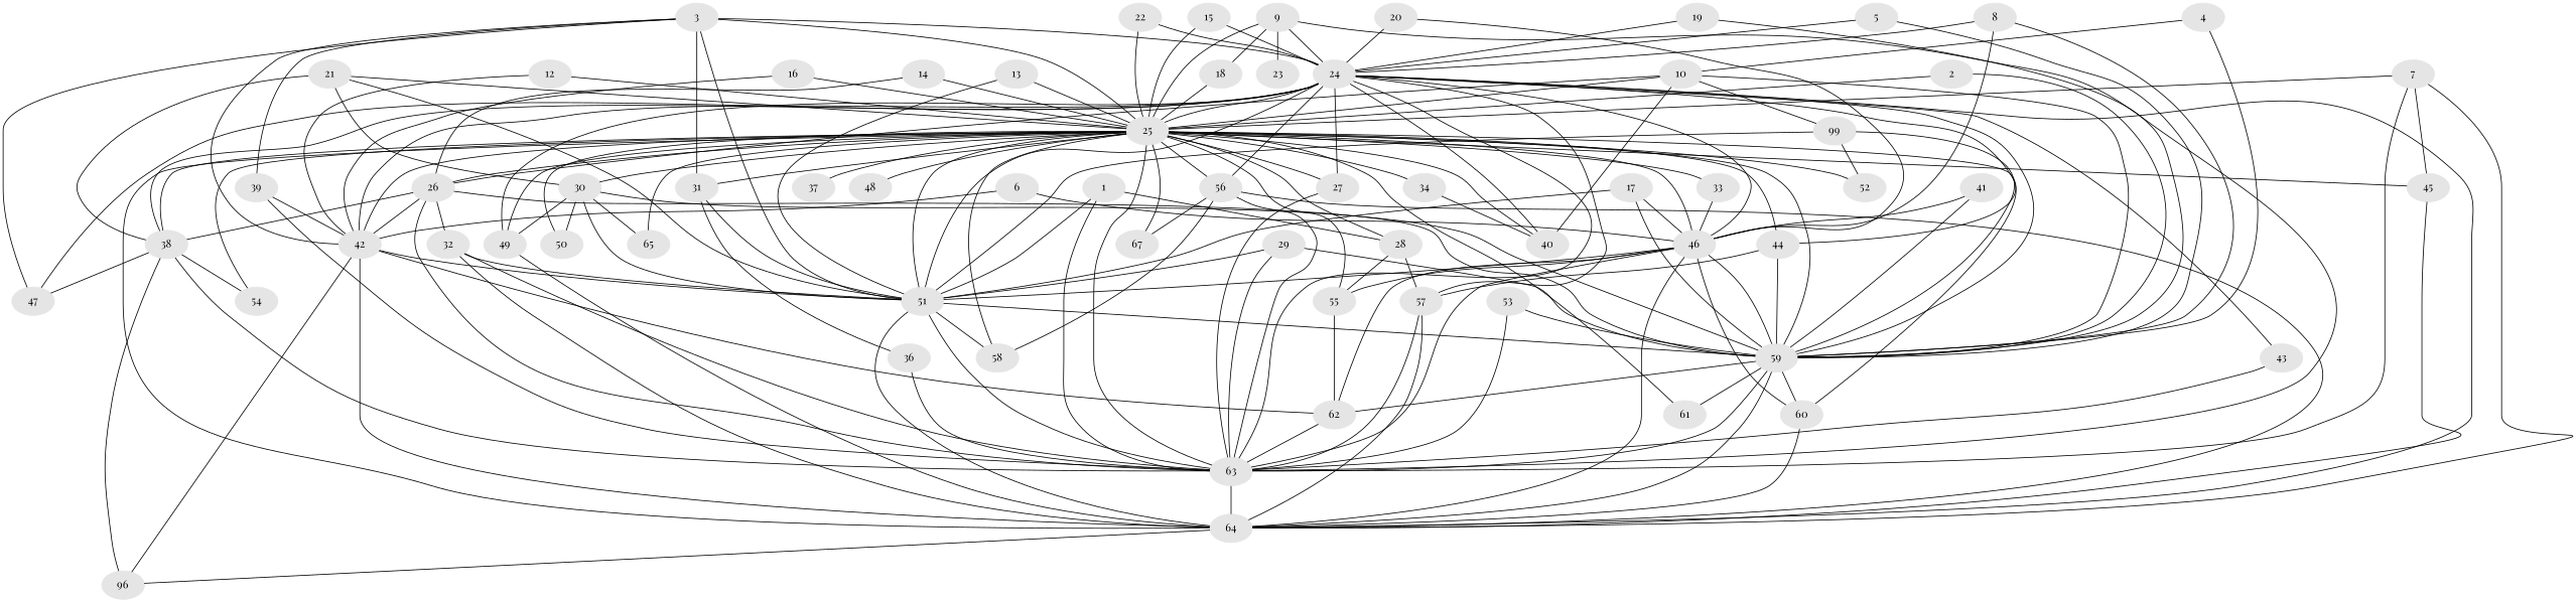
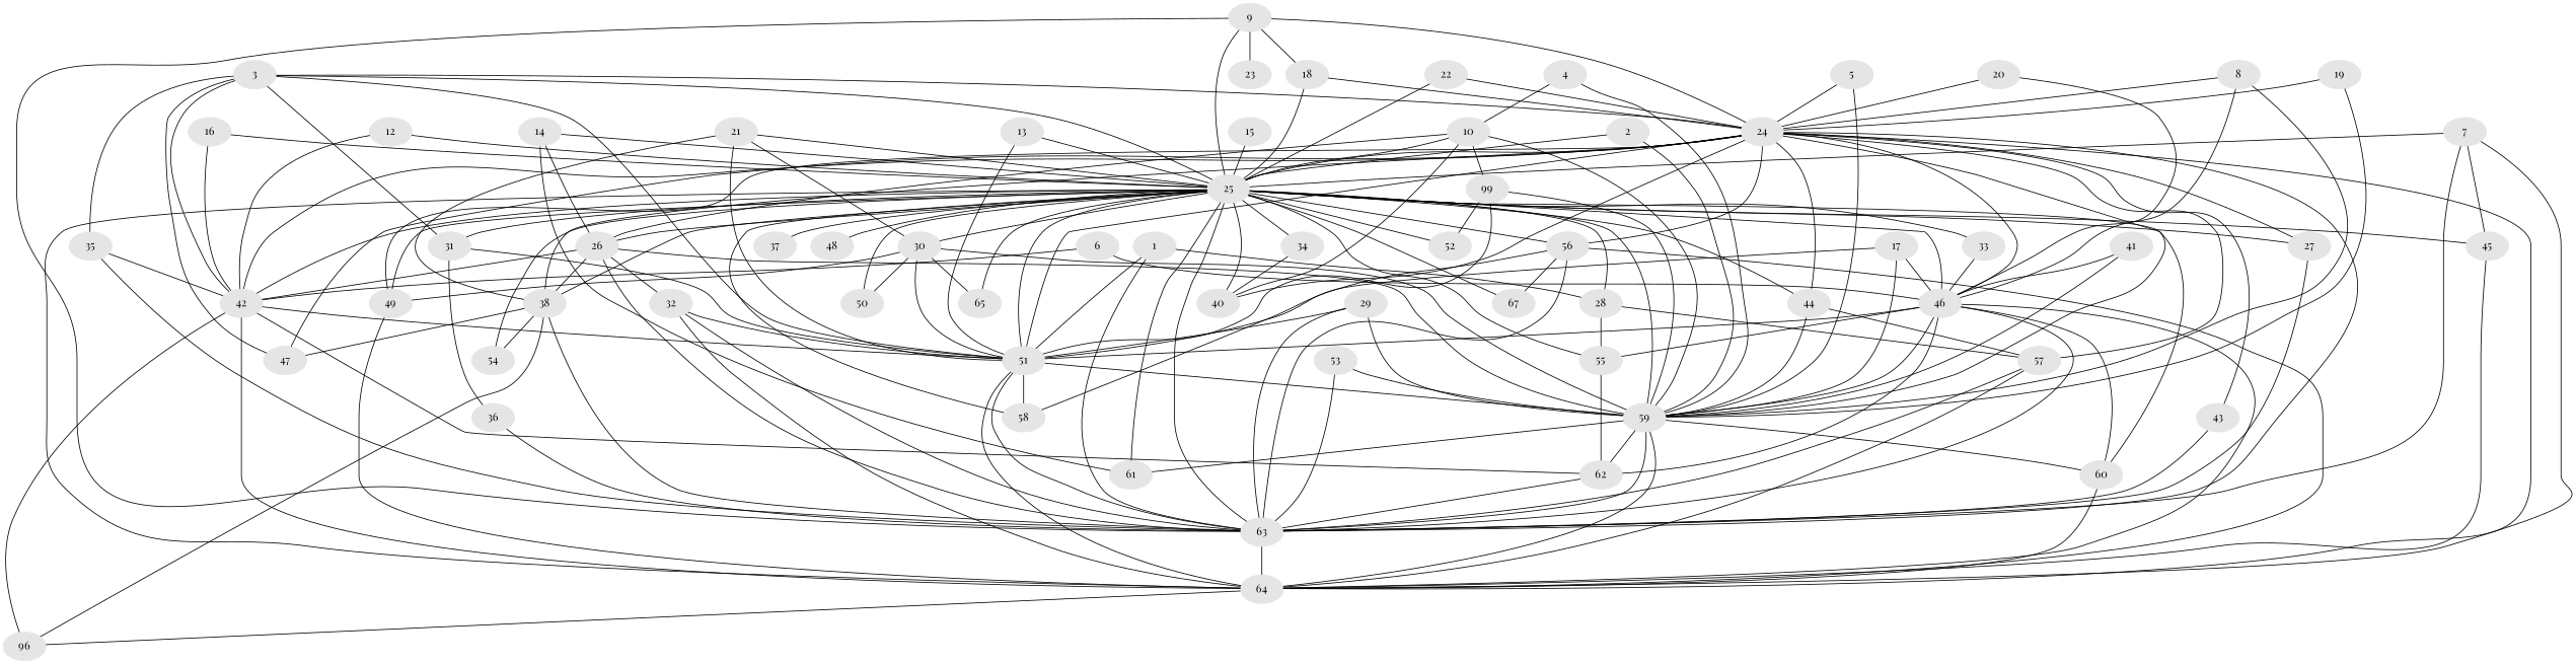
  graph {
    fontname="Playfair Display"
    node [color=gray90 fontname="Playfair Display" style=filled]
    edge [fontname="Playfair Display" weight=1.0]
    1
    28
    51
    63
    57
    55
    59
    64
    58
    2
    25
    31
    42
    46
    45
    26
    40
    61
    30
    38
    27
    44
    49
    56
    33
    34
    37
    48
    50
    52
    54
    60
    65
    67
    62
    3
    24
-   35 [label=39]
+   35
    47
    43
    36
    n42 [label=96]
    4
    10
    n45 [label=99]
    5
    6
    7
    8
    9
    18
    23
    32
    12
    13
    14
    15
    16
    17
    19
    20
    21
    22
    29
    41
    53
    1 -- 28
    1 -- 51
    1 -- 63
    28 -- 57
    28 -- 55
    51 -- 63
    51 -- 59 [weight=3.0]
    51 -- 64 [weight=2.0]
    51 -- 58
    63 -- 64
    57 -- 63
    57 -- 64
    55 -- 62
    59 -- 63 [weight=2.0]
    59 -- 64 [weight=2.0]
    59 -- 61
    59 -- 60
    59 -- 62
    64 -- n42
    2 -- 59
    2 -- 25
    25 -- 28 [weight=2.0]
    25 -- 51 [weight=3.0]
    25 -- 63 [weight=3.0]
    25 -- 55
    25 -- 59 [weight=6.0]
    25 -- 64 [weight=3.0]
    25 -- 58
    25 -- 31
    25 -- 42
    25 -- 46 [weight=5.0]
    25 -- 45
    25 -- 26
    25 -- 40 [weight=2.0]
    25 -- 61
    25 -- 30
    25 -- 38
    25 -- 27
    25 -- 44
    25 -- 49
    25 -- 56
    25 -- 33
    25 -- 34
    25 -- 37 [weight=2.0]
    25 -- 48
    25 -- 50
    25 -- 52
    25 -- 54
    25 -- 60
    25 -- 65
    25 -- 67
    31 -- 51
    31 -- 36
    42 -- 51
    42 -- 64
    42 -- 62
    42 -- n42
    46 -- 51
    46 -- 63
    46 -- 55 [weight=2.0]
    46 -- 59 [weight=2.0]
    46 -- 64
    46 -- 60
    46 -- 62
    45 -- 64
    26 -- 63 [weight=2.0]
    26 -- 59
    26 -- 42
    26 -- 38
    26 -- 32
    30 -- 51
    30 -- 59
    30 -- 49
    30 -- 50
    30 -- 65
    38 -- 63
    38 -- 54
    38 -- 47
    38 -- n42
    27 -- 63
    44 -- 57
    44 -- 59
    49 -- 64
    56 -- 63
    56 -- 64
    56 -- 58
    56 -- 67
    33 -- 46
    34 -- 40
    60 -- 64
    62 -- 63
    3 -- 51
    3 -- 25
    3 -- 31
    3 -- 42
    3 -- 24
    3 -- 35
    3 -- 47
    24 -- 51 [weight=2.0]
    24 -- 63
    24 -- 57
    24 -- 59 [weight=2.0]
    24 -- 64
    24 -- 25 [weight=3.0]
    24 -- 42 [weight=2.0]
    24 -- 46
    24 -- 40
    24 -- 38
    24 -- 27
    24 -- 44
    24 -- 49
    24 -- 56 [weight=2.0]
    24 -- 47 [weight=2.0]
    24 -- 43
    35 -- 63
    35 -- 42
    43 -- 63
    36 -- 63
    4 -- 59
    4 -- 10
    10 -- 59
    10 -- 25
    10 -- 26
    10 -- 40
    10 -- n45
    n45 -- 51
    n45 -- 59
    n45 -- 52
    5 -- 59
    5 -- 24
    6 -- 42
    6 -- 46
    7 -- 63
    7 -- 64
    7 -- 25
    7 -- 45
    8 -- 59
    8 -- 46
    8 -- 24
    9 -- 63
    9 -- 25
    9 -- 24
    9 -- 18
    9 -- 23
    18 -- 25
    32 -- 51
    32 -- 63
    32 -- 64
    12 -- 25
    12 -- 42
    13 -- 51
    13 -- 25
    14 -- 25
    14 -- 26
+   14 -- 61
    15 -- 25
-   15 -- 24
+   18 -- 24
    16 -- 25
    16 -- 42
    17 -- 51
    17 -- 59
    17 -- 46
    19 -- 59
    19 -- 24
    20 -- 46
    20 -- 24
    21 -- 51
    21 -- 25
    21 -- 30
    21 -- 38
    22 -- 25
    22 -- 24
    29 -- 51
    29 -- 63
    29 -- 59 [weight=2.0]
    41 -- 59
    41 -- 46
    53 -- 63 [weight=2.0]
    53 -- 59 [weight=2.0]
  }
